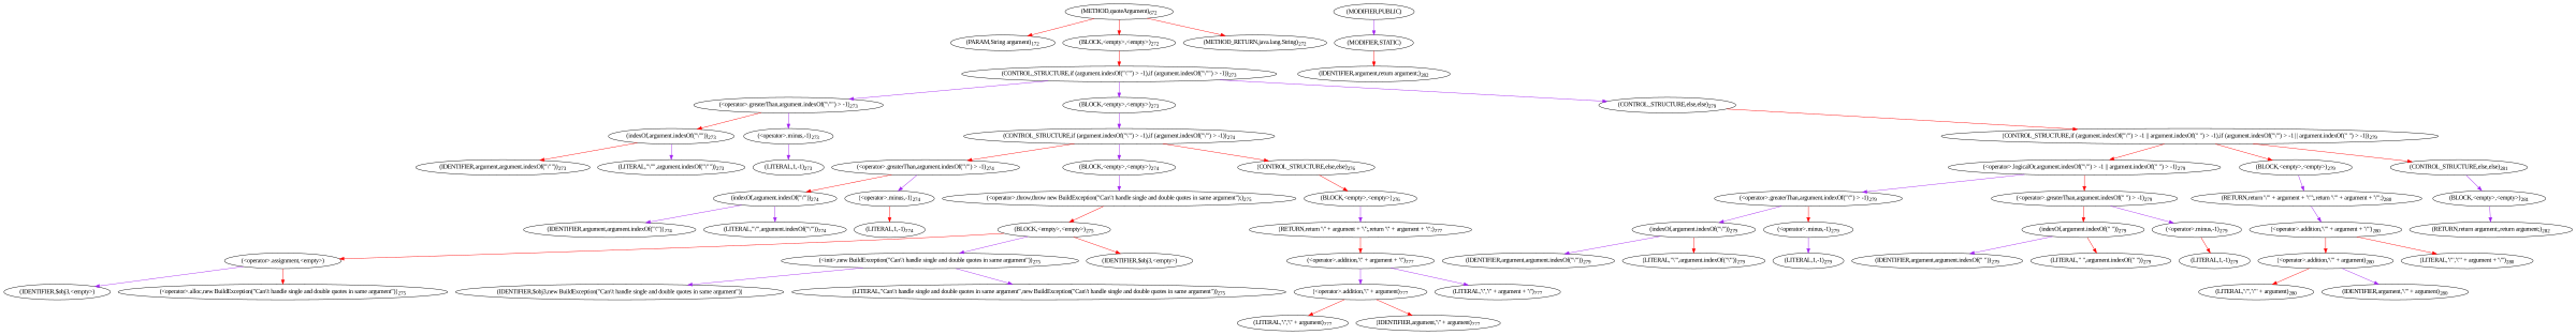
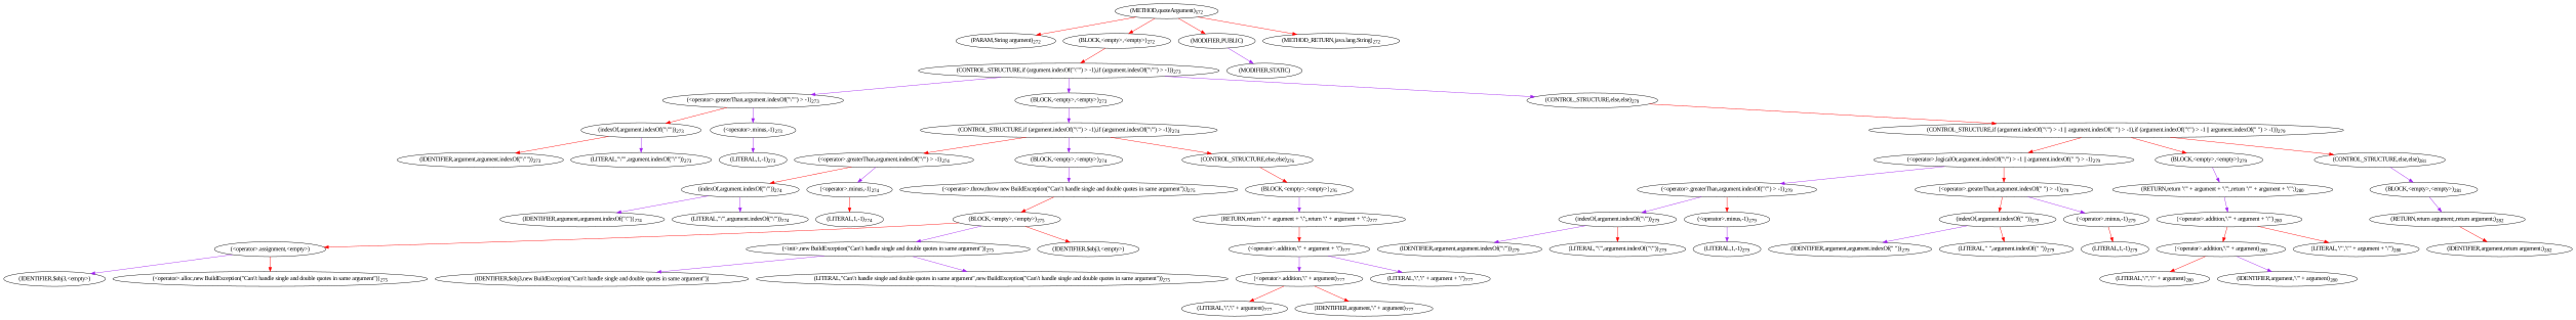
  digraph {
    fontname="Liberation Serif"
    node [fontname="Liberation Serif"]
    edge [color=red fontname="Liberation Serif"]
    n1 [label=<(METHOD,quoteArgument)<SUB>672</SUB>>]
-   n2 [label=<(PARAM,String argument)<SUB>172</SUB>>]
+   n2 [label=<(PARAM,String argument)<SUB>272</SUB>>]
    n3 [label=<(BLOCK,&lt;empty&gt;,&lt;empty&gt;)<SUB>272</SUB>>]
    n4 [label=<(MODIFIER,PUBLIC)>]
    n5 [label=<(METHOD_RETURN,java.lang.String)<SUB>272</SUB>>]
    n6 [label=<(CONTROL_STRUCTURE,if (argument.indexOf(&quot;\&quot;&quot;) &gt; -1),if (argument.indexOf(&quot;\&quot;&quot;) &gt; -1))<SUB>273</SUB>>]
    n7 [label=<(MODIFIER,STATIC)>]
    n8 [label=<(&lt;operator&gt;.greaterThan,argument.indexOf(&quot;\&quot;&quot;) &gt; -1)<SUB>273</SUB>>]
    n9 [label=<(BLOCK,&lt;empty&gt;,&lt;empty&gt;)<SUB>273</SUB>>]
    n10 [label=<(CONTROL_STRUCTURE,else,else)<SUB>279</SUB>>]
    n11 [label=<(indexOf,argument.indexOf(&quot;\&quot;&quot;))<SUB>273</SUB>>]
    n12 [label=<(&lt;operator&gt;.minus,-1)<SUB>273</SUB>>]
    n13 [label=<(CONTROL_STRUCTURE,if (argument.indexOf(&quot;\'&quot;) &gt; -1),if (argument.indexOf(&quot;\'&quot;) &gt; -1))<SUB>274</SUB>>]
    n14 [label=<(CONTROL_STRUCTURE,if (argument.indexOf(&quot;\'&quot;) &gt; -1 || argument.indexOf(&quot; &quot;) &gt; -1),if (argument.indexOf(&quot;\'&quot;) &gt; -1 || argument.indexOf(&quot; &quot;) &gt; -1))<SUB>279</SUB>>]
    n15 [label=<(IDENTIFIER,argument,argument.indexOf(&quot;\&quot;&quot;))<SUB>273</SUB>>]
    n16 [label=<(LITERAL,&quot;\&quot;&quot;,argument.indexOf(&quot;\&quot;&quot;))<SUB>273</SUB>>]
    n17 [label=<(LITERAL,1,-1)<SUB>273</SUB>>]
    n18 [label=<(&lt;operator&gt;.greaterThan,argument.indexOf(&quot;\'&quot;) &gt; -1)<SUB>274</SUB>>]
    n19 [label=<(BLOCK,&lt;empty&gt;,&lt;empty&gt;)<SUB>274</SUB>>]
    n20 [label=<(CONTROL_STRUCTURE,else,else)<SUB>276</SUB>>]
    n21 [label=<(indexOf,argument.indexOf(&quot;\'&quot;))<SUB>274</SUB>>]
    n22 [label=<(&lt;operator&gt;.minus,-1)<SUB>274</SUB>>]
    n23 [label=<(&lt;operator&gt;.throw,throw new BuildException(&quot;Can\'t handle single and double quotes in same argument&quot;);)<SUB>275</SUB>>]
    n24 [label=<(BLOCK,&lt;empty&gt;,&lt;empty&gt;)<SUB>276</SUB>>]
    n25 [label=<(IDENTIFIER,argument,argument.indexOf(&quot;\'&quot;))<SUB>274</SUB>>]
    n26 [label=<(LITERAL,&quot;\'&quot;,argument.indexOf(&quot;\'&quot;))<SUB>274</SUB>>]
    n27 [label=<(LITERAL,1,-1)<SUB>274</SUB>>]
    n28 [label=<(BLOCK,&lt;empty&gt;,&lt;empty&gt;)<SUB>275</SUB>>]
    n29 [label=<(&lt;operator&gt;.assignment,&lt;empty&gt;)>]
    n30 [label=<(&lt;init&gt;,new BuildException(&quot;Can\'t handle single and double quotes in same argument&quot;))<SUB>275</SUB>>]
    n31 [label=<(IDENTIFIER,$obj3,&lt;empty&gt;)>]
    n32 [label=<(IDENTIFIER,$obj3,&lt;empty&gt;)>]
    n33 [label=<(&lt;operator&gt;.alloc,new BuildException(&quot;Can\'t handle single and double quotes in same argument&quot;))<SUB>275</SUB>>]
    n34 [label=<(IDENTIFIER,$obj3,new BuildException(&quot;Can\'t handle single and double quotes in same argument&quot;))>]
    n35 [label=<(LITERAL,&quot;Can\'t handle single and double quotes in same argument&quot;,new BuildException(&quot;Can\'t handle single and double quotes in same argument&quot;))<SUB>275</SUB>>]
    n36 [label=<(RETURN,return '\'' + argument + '\'';,return '\'' + argument + '\'';)<SUB>277</SUB>>]
    n37 [label=<(&lt;operator&gt;.addition,'\'' + argument + '\'')<SUB>277</SUB>>]
    n38 [label=<(&lt;operator&gt;.addition,'\'' + argument)<SUB>277</SUB>>]
    n39 [label=<(LITERAL,'\'','\'' + argument + '\'')<SUB>277</SUB>>]
    n40 [label=<(LITERAL,'\'','\'' + argument)<SUB>277</SUB>>]
    n41 [label=<(IDENTIFIER,argument,'\'' + argument)<SUB>277</SUB>>]
    n42 [label=<(&lt;operator&gt;.logicalOr,argument.indexOf(&quot;\'&quot;) &gt; -1 || argument.indexOf(&quot; &quot;) &gt; -1)<SUB>279</SUB>>]
    n43 [label=<(BLOCK,&lt;empty&gt;,&lt;empty&gt;)<SUB>279</SUB>>]
    n44 [label=<(CONTROL_STRUCTURE,else,else)<SUB>281</SUB>>]
    n45 [label=<(&lt;operator&gt;.greaterThan,argument.indexOf(&quot;\'&quot;) &gt; -1)<SUB>279</SUB>>]
    n46 [label=<(&lt;operator&gt;.greaterThan,argument.indexOf(&quot; &quot;) &gt; -1)<SUB>279</SUB>>]
    n47 [label=<(RETURN,return '\&quot;' + argument + '\&quot;';,return '\&quot;' + argument + '\&quot;';)<SUB>280</SUB>>]
    n48 [label=<(BLOCK,&lt;empty&gt;,&lt;empty&gt;)<SUB>281</SUB>>]
    n49 [label=<(indexOf,argument.indexOf(&quot;\'&quot;))<SUB>279</SUB>>]
    n50 [label=<(&lt;operator&gt;.minus,-1)<SUB>279</SUB>>]
    n51 [label=<(indexOf,argument.indexOf(&quot; &quot;))<SUB>279</SUB>>]
    n52 [label=<(&lt;operator&gt;.minus,-1)<SUB>279</SUB>>]
    n53 [label=<(IDENTIFIER,argument,argument.indexOf(&quot;\'&quot;))<SUB>279</SUB>>]
    n54 [label=<(LITERAL,&quot;\'&quot;,argument.indexOf(&quot;\'&quot;))<SUB>279</SUB>>]
    n55 [label=<(LITERAL,1,-1)<SUB>279</SUB>>]
    n56 [label=<(IDENTIFIER,argument,argument.indexOf(&quot; &quot;))<SUB>279</SUB>>]
    n57 [label=<(LITERAL,&quot; &quot;,argument.indexOf(&quot; &quot;))<SUB>279</SUB>>]
    n58 [label=<(LITERAL,1,-1)<SUB>279</SUB>>]
    n59 [label=<(&lt;operator&gt;.addition,'\&quot;' + argument + '\&quot;')<SUB>280</SUB>>]
    n60 [label=<(&lt;operator&gt;.addition,'\&quot;' + argument)<SUB>280</SUB>>]
    n61 [label=<(LITERAL,'\&quot;','\&quot;' + argument + '\&quot;')<SUB>280</SUB>>]
    n62 [label=<(LITERAL,'\&quot;','\&quot;' + argument)<SUB>280</SUB>>]
    n63 [label=<(IDENTIFIER,argument,'\&quot;' + argument)<SUB>280</SUB>>]
    n64 [label=<(RETURN,return argument;,return argument;)<SUB>282</SUB>>]
    n65 [label=<(IDENTIFIER,argument,return argument;)<SUB>282</SUB>>]
    n1 -> n2
    n1 -> n3
+   n1 -> n4
    n1 -> n5
    n3 -> n6
    n4 -> n7 [color=purple]
    n6 -> n8 [color=purple]
    n6 -> n9 [color=purple]
    n6 -> n10 [color=purple]
    n8 -> n11
    n8 -> n12 [color=purple]
    n9 -> n13 [color=purple]
    n10 -> n14
    n11 -> n15
    n11 -> n16 [color=purple]
    n12 -> n17 [color=purple]
    n13 -> n18
    n13 -> n19 [color=purple]
    n13 -> n20
    n14 -> n42
    n14 -> n43
    n14 -> n44
    n18 -> n21
    n18 -> n22 [color=purple]
    n19 -> n23 [color=purple]
    n20 -> n24
    n21 -> n25 [color=purple]
    n21 -> n26 [color=purple]
    n22 -> n27
    n23 -> n28
    n24 -> n36 [color=purple]
    n28 -> n29
    n28 -> n30 [color=purple]
    n28 -> n31
    n29 -> n32 [color=purple]
    n29 -> n33
    n30 -> n34 [color=purple]
    n30 -> n35 [color=purple]
    n36 -> n37
    n37 -> n38 [color=purple]
    n37 -> n39 [color=purple]
    n38 -> n40
    n38 -> n41
    n42 -> n45 [color=purple]
    n42 -> n46
    n43 -> n47 [color=purple]
    n44 -> n48 [color=purple]
    n45 -> n49 [color=purple]
    n45 -> n50
    n46 -> n51
    n46 -> n52 [color=purple]
    n47 -> n59 [color=purple]
    n48 -> n64 [color=purple]
    n49 -> n53 [color=purple]
    n49 -> n54
    n50 -> n55 [color=purple]
    n51 -> n56 [color=purple]
    n51 -> n57
    n52 -> n58
    n59 -> n60
    n59 -> n61
    n60 -> n62
    n60 -> n63 [color=purple]
-   n7 -> n65
+   n64 -> n65
  }
